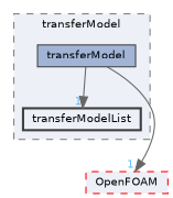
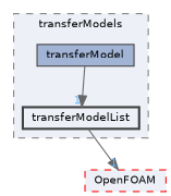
  digraph {
    compound=true
    node [color=grey25 fillcolor="#edf0f7" fontname=Helvetica fontsize=10 shape=box]
    edge [color=gray40 fontcolor=steelblue1 fontname=Helvetica fontsize=10 headlabel=1 labeldistance=1.5 labelfontname=Helvetica labelfontsize=10]
    n1 [fillcolor="#a2b4d6" height=0.2 label=transferModel style=filled width=0.4]
    n2 [height=0.2 label=transferModelList style="filled,bold" width=0.4]
    n3 [color=red height=0.2 label=OpenFOAM style="filled,dashed" width=0.4]
    subgraph cluster_1 {
      bgcolor="#edf0f7"
      fontname=Helvetica
      fontsize=10
-     label=transferModel
+     label=transferModels
      pencolor=grey50
      style="filled,dashed"
      n1
      n2
    }
    n1 -> n2
-   n1 -> n3
+   n2 -> n3
  }
